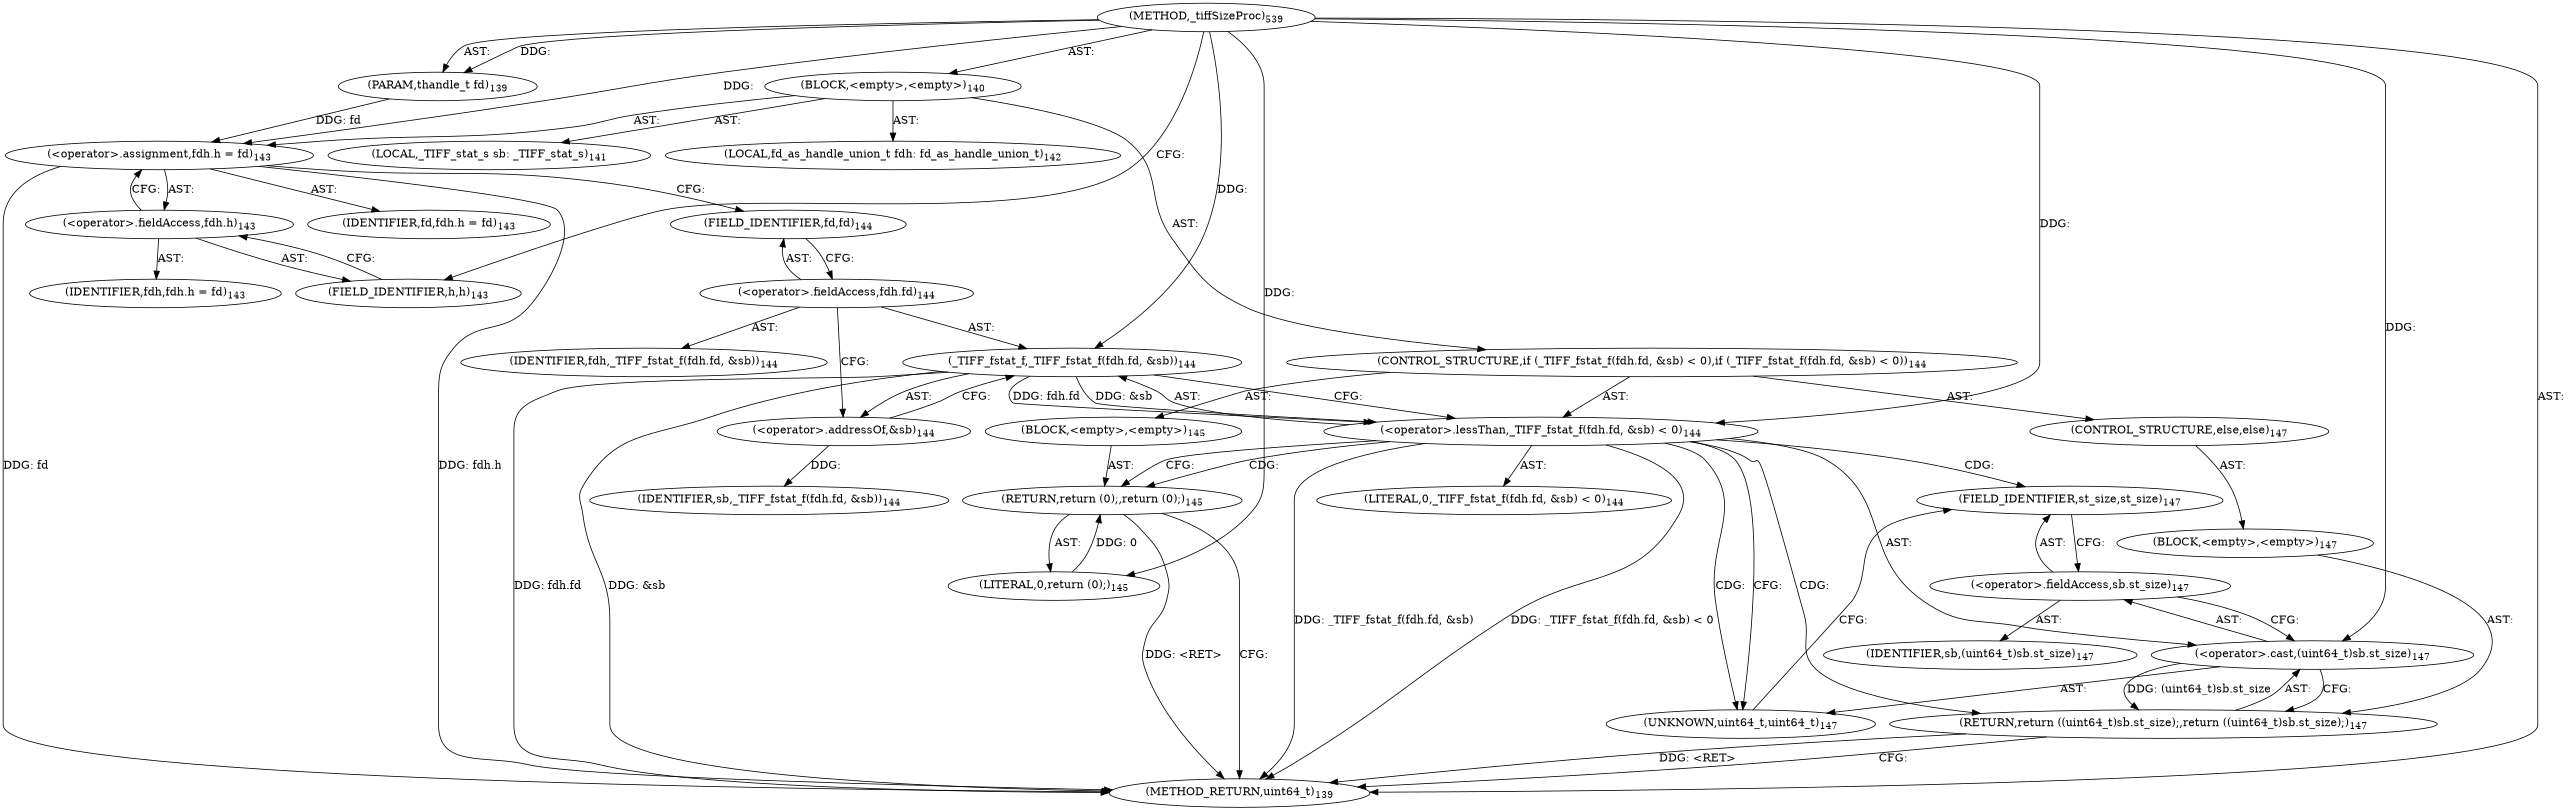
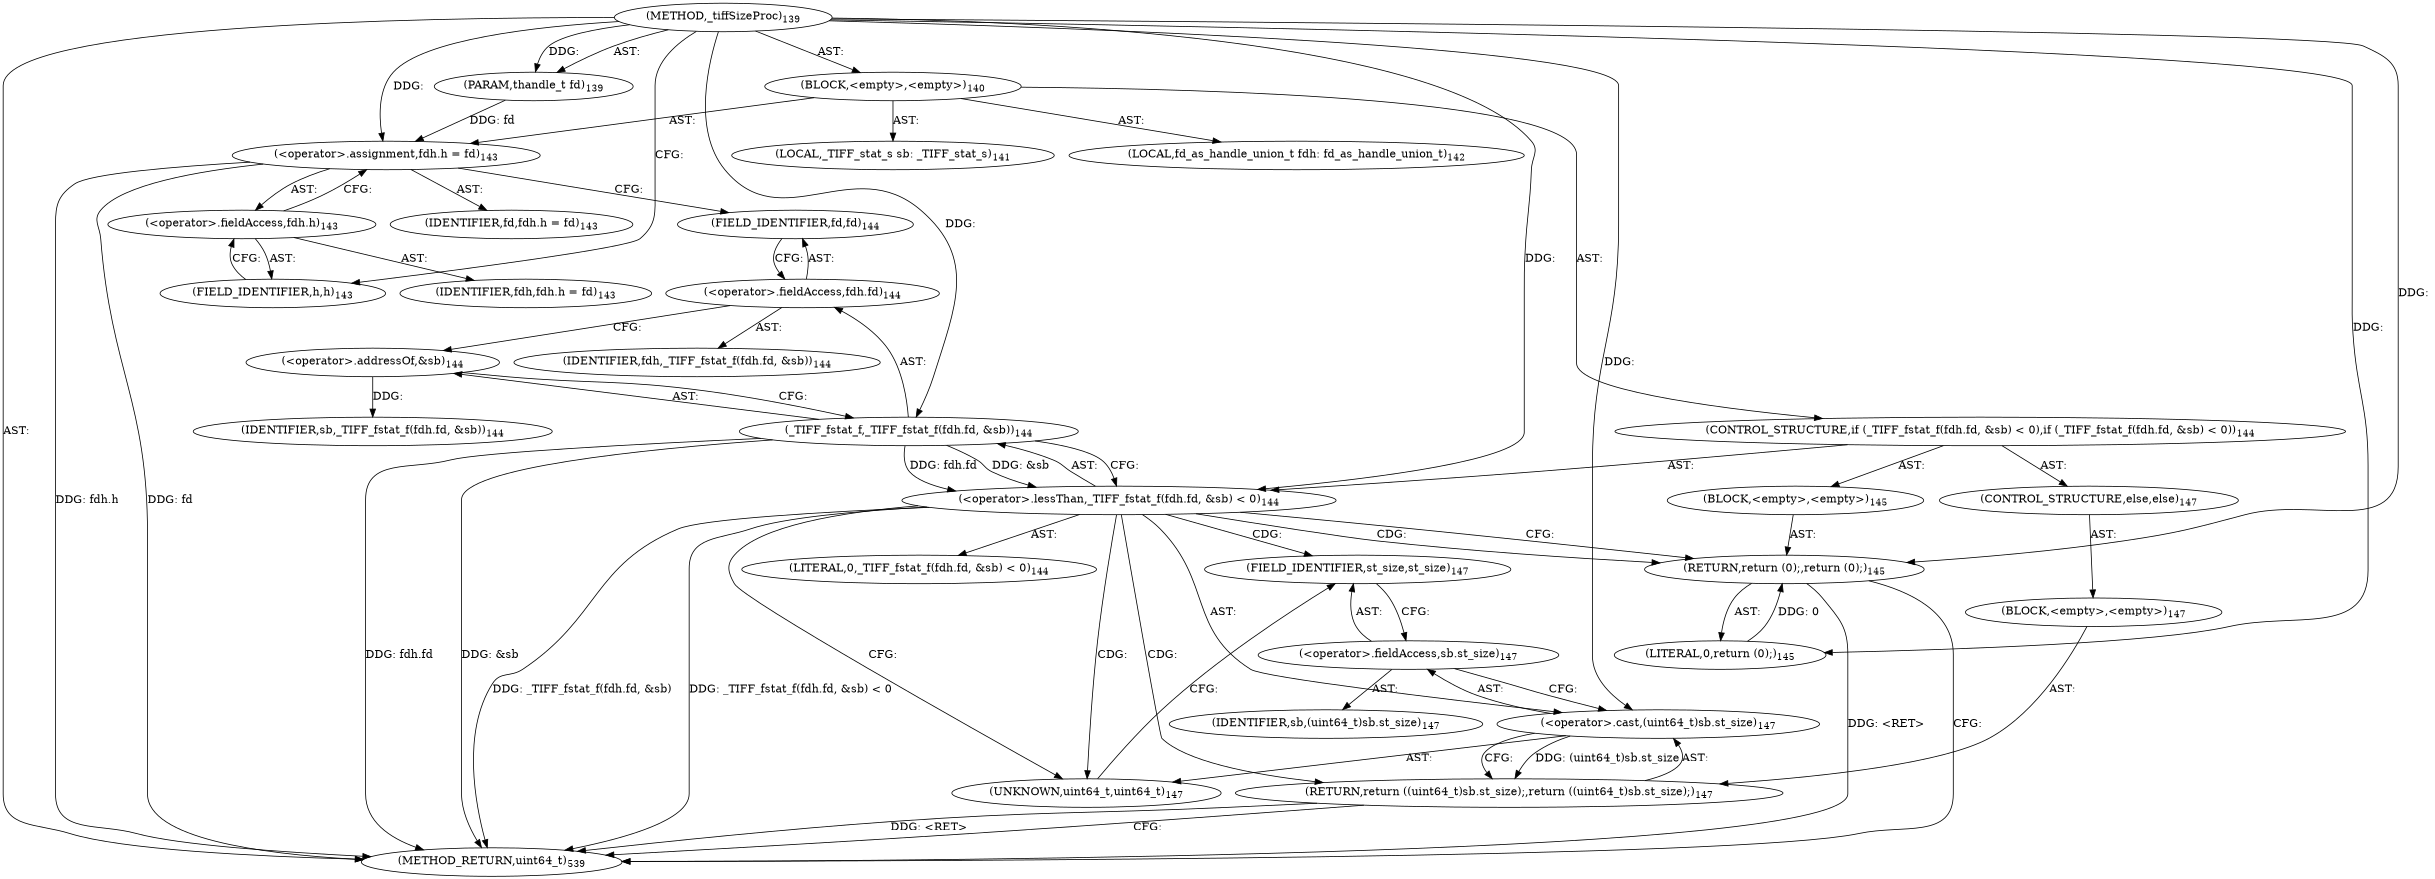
  digraph {
-   n1 [label=<(METHOD,_tiffSizeProc)<SUB>539</SUB>>]
+   n1 [label=<(METHOD,_tiffSizeProc)<SUB>139</SUB>>]
    n2 [label=<(PARAM,thandle_t fd)<SUB>139</SUB>>]
    n3 [label=<(BLOCK,&lt;empty&gt;,&lt;empty&gt;)<SUB>140</SUB>>]
    n4 [label=<(&lt;operator&gt;.assignment,fdh.h = fd)<SUB>143</SUB>>]
    n5 [label=<(FIELD_IDENTIFIER,h,h)<SUB>143</SUB>>]
    n6 [label=<(&lt;operator&gt;.lessThan,_TIFF_fstat_f(fdh.fd, &amp;sb) &lt; 0)<SUB>144</SUB>>]
    n7 [label=<(_TIFF_fstat_f,_TIFF_fstat_f(fdh.fd, &amp;sb))<SUB>144</SUB>>]
    n8 [label=<(RETURN,return (0);,return (0);)<SUB>145</SUB>>]
    n9 [label=<(LITERAL,0,return (0);)<SUB>145</SUB>>]
    n10 [label=<(&lt;operator&gt;.cast,(uint64_t)sb.st_size)<SUB>147</SUB>>]
-   n11 [label=<(METHOD_RETURN,uint64_t)<SUB>139</SUB>>]
+   n11 [label=<(METHOD_RETURN,uint64_t)<SUB>539</SUB>>]
    n12 [label=<(LOCAL,_TIFF_stat_s sb: _TIFF_stat_s)<SUB>141</SUB>>]
    n13 [label=<(LOCAL,fd_as_handle_union_t fdh: fd_as_handle_union_t)<SUB>142</SUB>>]
    n14 [label=<(CONTROL_STRUCTURE,if (_TIFF_fstat_f(fdh.fd, &amp;sb) &lt; 0),if (_TIFF_fstat_f(fdh.fd, &amp;sb) &lt; 0))<SUB>144</SUB>>]
    n15 [label=<(&lt;operator&gt;.fieldAccess,fdh.h)<SUB>143</SUB>>]
    n16 [label=<(IDENTIFIER,fd,fdh.h = fd)<SUB>143</SUB>>]
    n17 [label=<(FIELD_IDENTIFIER,fd,fd)<SUB>144</SUB>>]
    n18 [label=<(LITERAL,0,_TIFF_fstat_f(fdh.fd, &amp;sb) &lt; 0)<SUB>144</SUB>>]
    n19 [label=<(RETURN,return ((uint64_t)sb.st_size);,return ((uint64_t)sb.st_size);)<SUB>147</SUB>>]
    n20 [label=<(UNKNOWN,uint64_t,uint64_t)<SUB>147</SUB>>]
    n21 [label=<(FIELD_IDENTIFIER,st_size,st_size)<SUB>147</SUB>>]
    n22 [label=<(&lt;operator&gt;.fieldAccess,fdh.fd)<SUB>144</SUB>>]
    n23 [label=<(&lt;operator&gt;.addressOf,&amp;sb)<SUB>144</SUB>>]
    n24 [label=<(&lt;operator&gt;.fieldAccess,sb.st_size)<SUB>147</SUB>>]
    n25 [label=<(BLOCK,&lt;empty&gt;,&lt;empty&gt;)<SUB>145</SUB>>]
    n26 [label=<(CONTROL_STRUCTURE,else,else)<SUB>147</SUB>>]
    n27 [label=<(IDENTIFIER,fdh,fdh.h = fd)<SUB>143</SUB>>]
    n28 [label=<(BLOCK,&lt;empty&gt;,&lt;empty&gt;)<SUB>147</SUB>>]
    n29 [label=<(IDENTIFIER,sb,(uint64_t)sb.st_size)<SUB>147</SUB>>]
    n30 [label=<(IDENTIFIER,fdh,_TIFF_fstat_f(fdh.fd, &amp;sb))<SUB>144</SUB>>]
    n31 [label=<(IDENTIFIER,sb,_TIFF_fstat_f(fdh.fd, &amp;sb))<SUB>144</SUB>>]
    n1 -> n2 [label="AST: "]
    n1 -> n2 [label="DDG: "]
    n1 -> n3 [label="AST: "]
    n1 -> n4 [label="DDG: "]
    n1 -> n5 [label="CFG: "]
    n1 -> n6 [label="DDG: "]
    n1 -> n7 [label="DDG: "]
+   n1 -> n8 [label="DDG: "]
    n1 -> n9 [label="DDG: "]
    n1 -> n10 [label="DDG: "]
    n1 -> n11 [label="AST: "]
    n2 -> n4 [label="DDG: fd"]
    n3 -> n4 [label="AST: "]
    n3 -> n12 [label="AST: "]
    n3 -> n13 [label="AST: "]
    n3 -> n14 [label="AST: "]
    n4 -> n11 [label="DDG: fdh.h"]
    n4 -> n11 [label="DDG: fd"]
    n4 -> n15 [label="AST: "]
    n4 -> n16 [label="AST: "]
    n4 -> n17 [label="CFG: "]
    n5 -> n15 [label="CFG: "]
    n6 -> n7 [label="AST: "]
    n6 -> n8 [label="CFG: "]
    n6 -> n8 [label="CDG: "]
    n6 -> n10 [label="AST: "]
    n6 -> n11 [label="DDG: _TIFF_fstat_f(fdh.fd, &amp;sb)"]
    n6 -> n11 [label="DDG: _TIFF_fstat_f(fdh.fd, &amp;sb) &lt; 0"]
    n6 -> n18 [label="AST: "]
    n6 -> n19 [label="CDG: "]
    n6 -> n20 [label="CFG: "]
    n6 -> n20 [label="CDG: "]
    n6 -> n21 [label="CDG: "]
    n7 -> n6 [label="CFG: "]
    n7 -> n6 [label="DDG: fdh.fd"]
    n7 -> n6 [label="DDG: &amp;sb"]
    n7 -> n11 [label="DDG: fdh.fd"]
    n7 -> n11 [label="DDG: &amp;sb"]
-   n22 -> n7 [label="AST: "]
+   n7 -> n22 [label="AST: "]
    n7 -> n23 [label="AST: "]
    n8 -> n9 [label="AST: "]
    n8 -> n11 [label="CFG: "]
    n8 -> n11 [label="DDG: &lt;RET&gt;"]
    n9 -> n8 [label="DDG: 0"]
    n10 -> n19 [label="CFG: "]
    n10 -> n19 [label="DDG: (uint64_t)sb.st_size"]
    n10 -> n20 [label="AST: "]
    n10 -> n24 [label="AST: "]
    n14 -> n6 [label="AST: "]
    n14 -> n25 [label="AST: "]
    n14 -> n26 [label="AST: "]
    n15 -> n4 [label="CFG: "]
    n15 -> n5 [label="AST: "]
    n15 -> n27 [label="AST: "]
    n17 -> n22 [label="CFG: "]
    n19 -> n10 [label="AST: "]
    n19 -> n11 [label="CFG: "]
    n19 -> n11 [label="DDG: &lt;RET&gt;"]
    n20 -> n21 [label="CFG: "]
    n21 -> n24 [label="CFG: "]
    n22 -> n17 [label="AST: "]
    n22 -> n23 [label="CFG: "]
    n22 -> n30 [label="AST: "]
    n23 -> n7 [label="CFG: "]
    n23 -> n31 [label="DDG: "]
    n24 -> n10 [label="CFG: "]
    n24 -> n21 [label="AST: "]
    n24 -> n29 [label="AST: "]
    n25 -> n8 [label="AST: "]
    n26 -> n28 [label="AST: "]
    n28 -> n19 [label="AST: "]
  }
